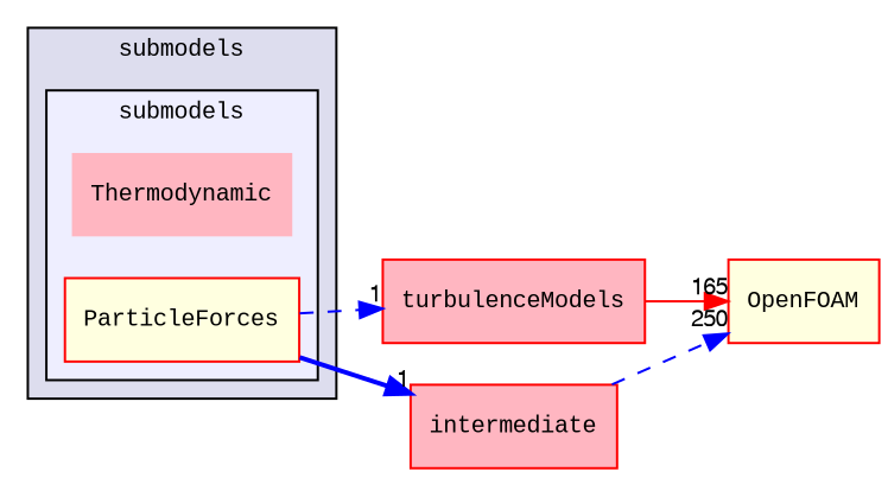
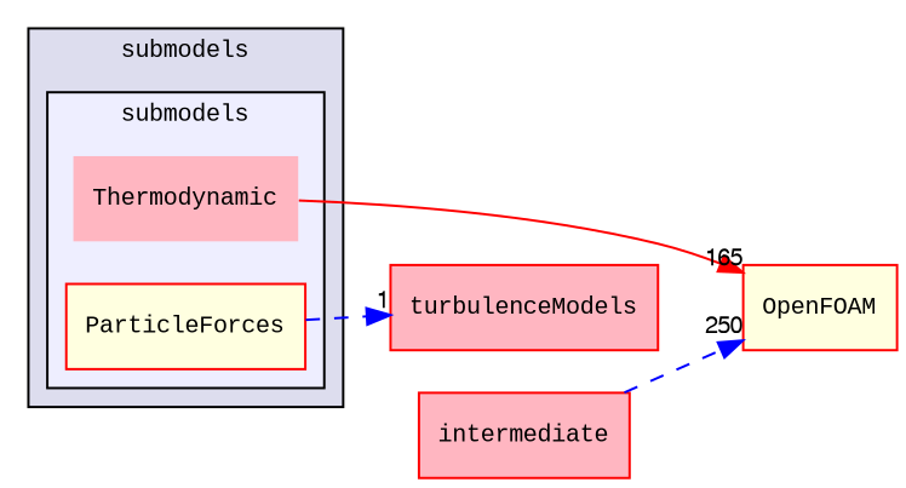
  digraph {
    compound=true
    fontname="Liberation Mono"
    rankdir=LR
    node [fillcolor=lightpink fontname="Liberation Mono" fontsize=10 shape=box style=filled color=red]
    edge [color=blue fontname="Liberation Mono" headlabel=1 labeldistance=1.5 labelfontname=FreeSans labelfontsize=10 style=dashed]
    n1 [label=Thermodynamic shape=plaintext color=""]
    n2 [fillcolor=lightyellow label=ParticleForces]
    n3 [label=turbulenceModels]
    n4 [label=intermediate]
    n5 [fillcolor=lightyellow label=OpenFOAM]
    subgraph cluster_1 {
      bgcolor="#ddddee"
      fontsize=10
      label=submodels
      pencolor=black
      subgraph cluster_2 {
        bgcolor="#eeeeff"
        fontsize=10
        label=submodels
        pencolor=black
        n1
        n2
      }
    }
    n2 -> n3
-   n2 -> n4 [style=bold]
-   n3 -> n5 [color=red headlabel=165 style=solid]
+   n1 -> n5 [color=red headlabel=165 style=solid]
    n4 -> n5 [headlabel=250]
  }
